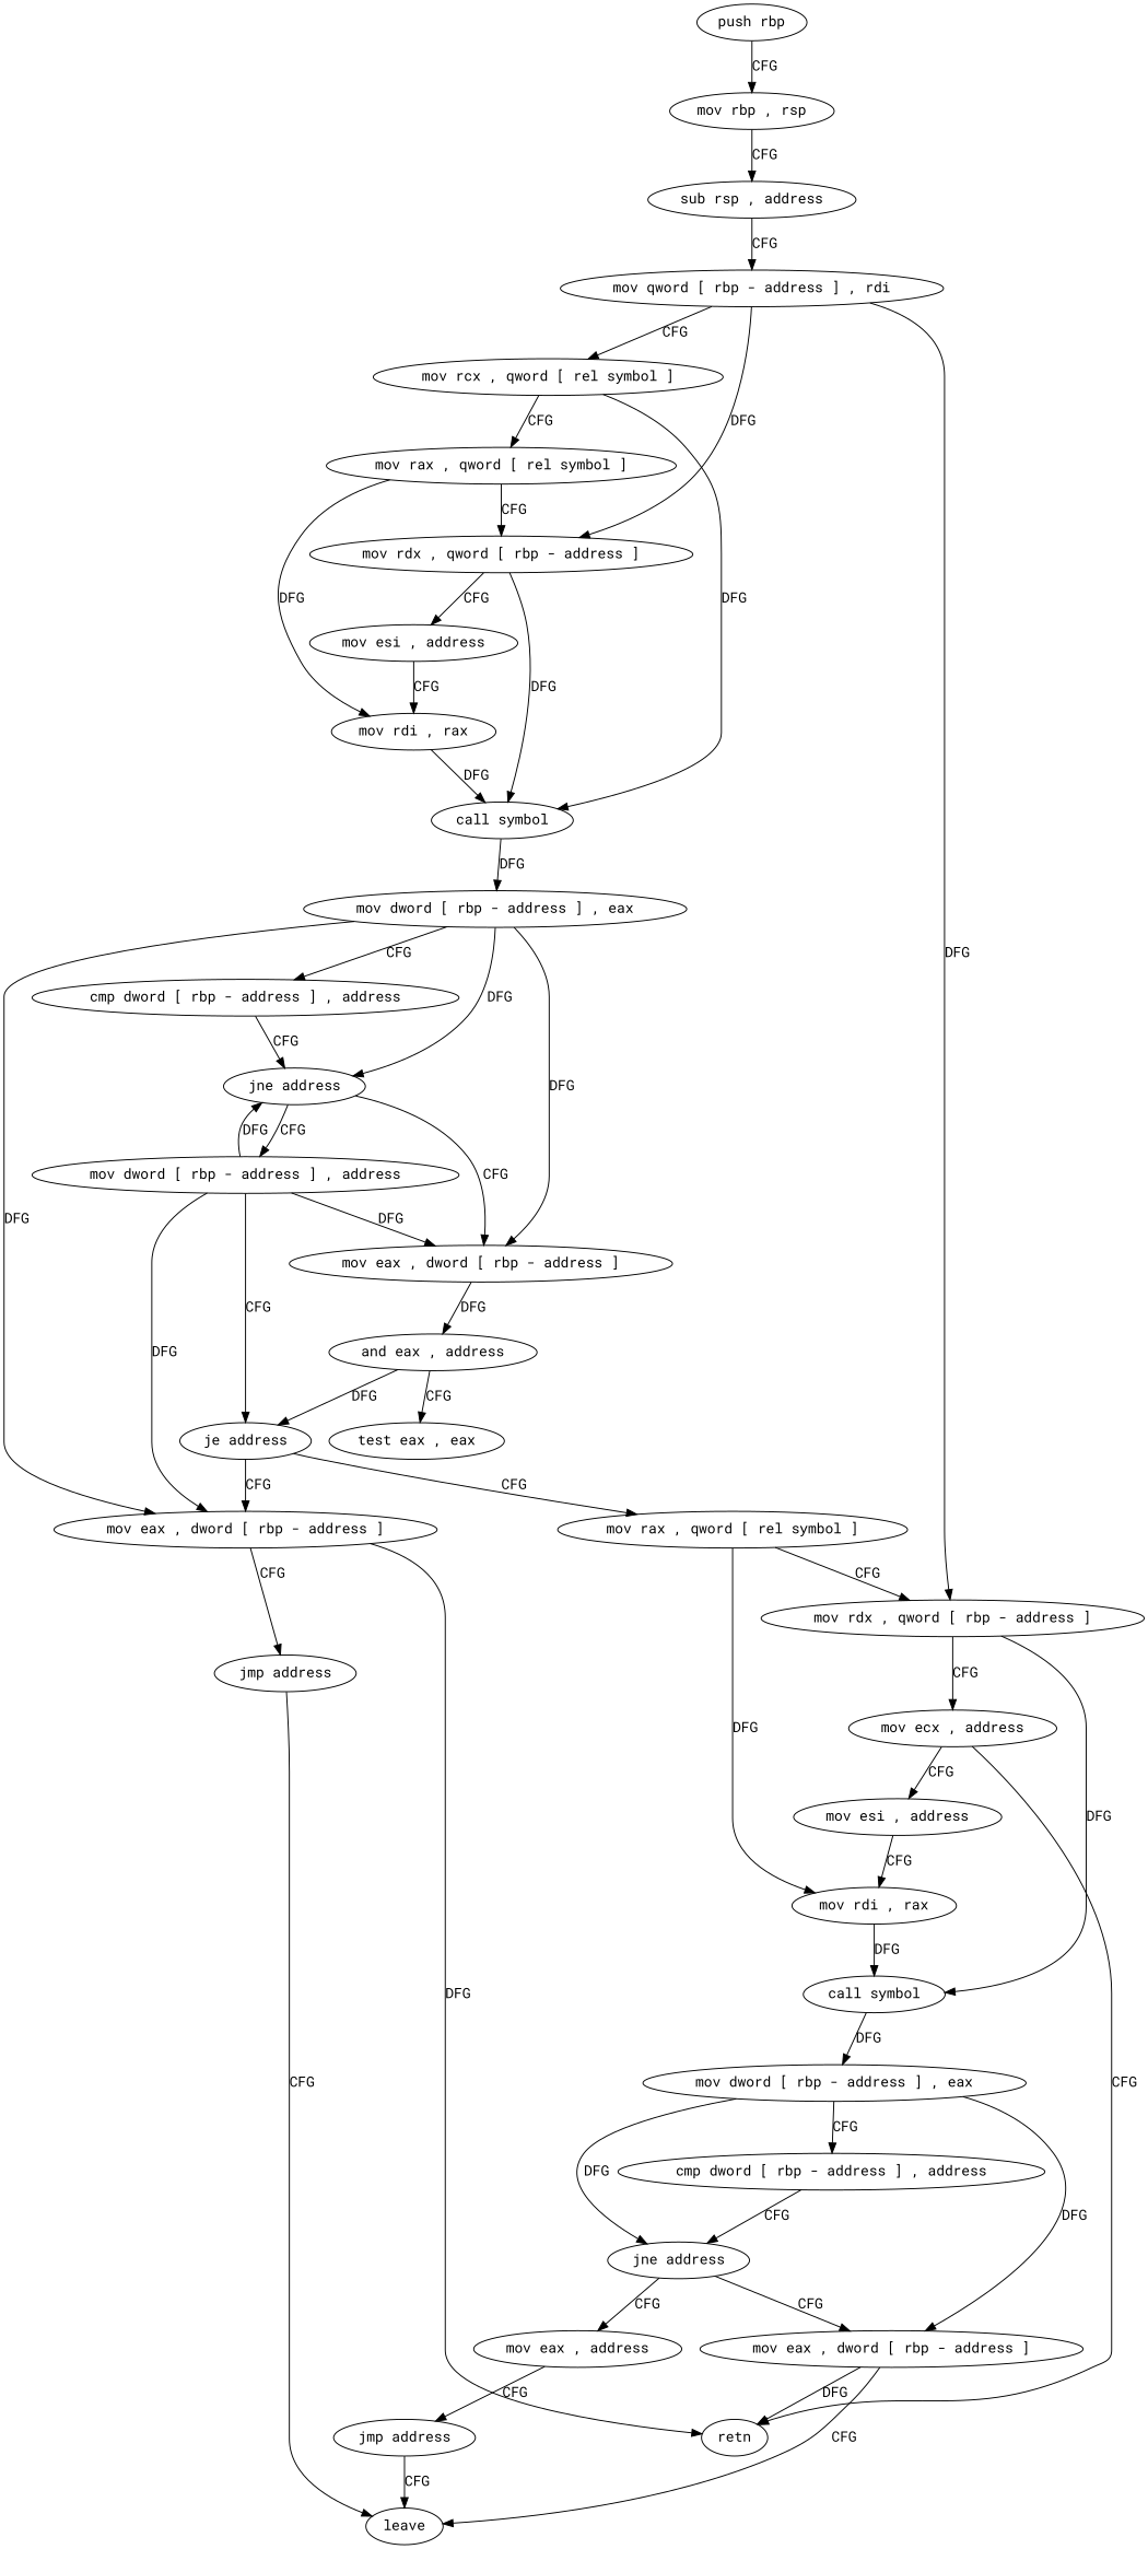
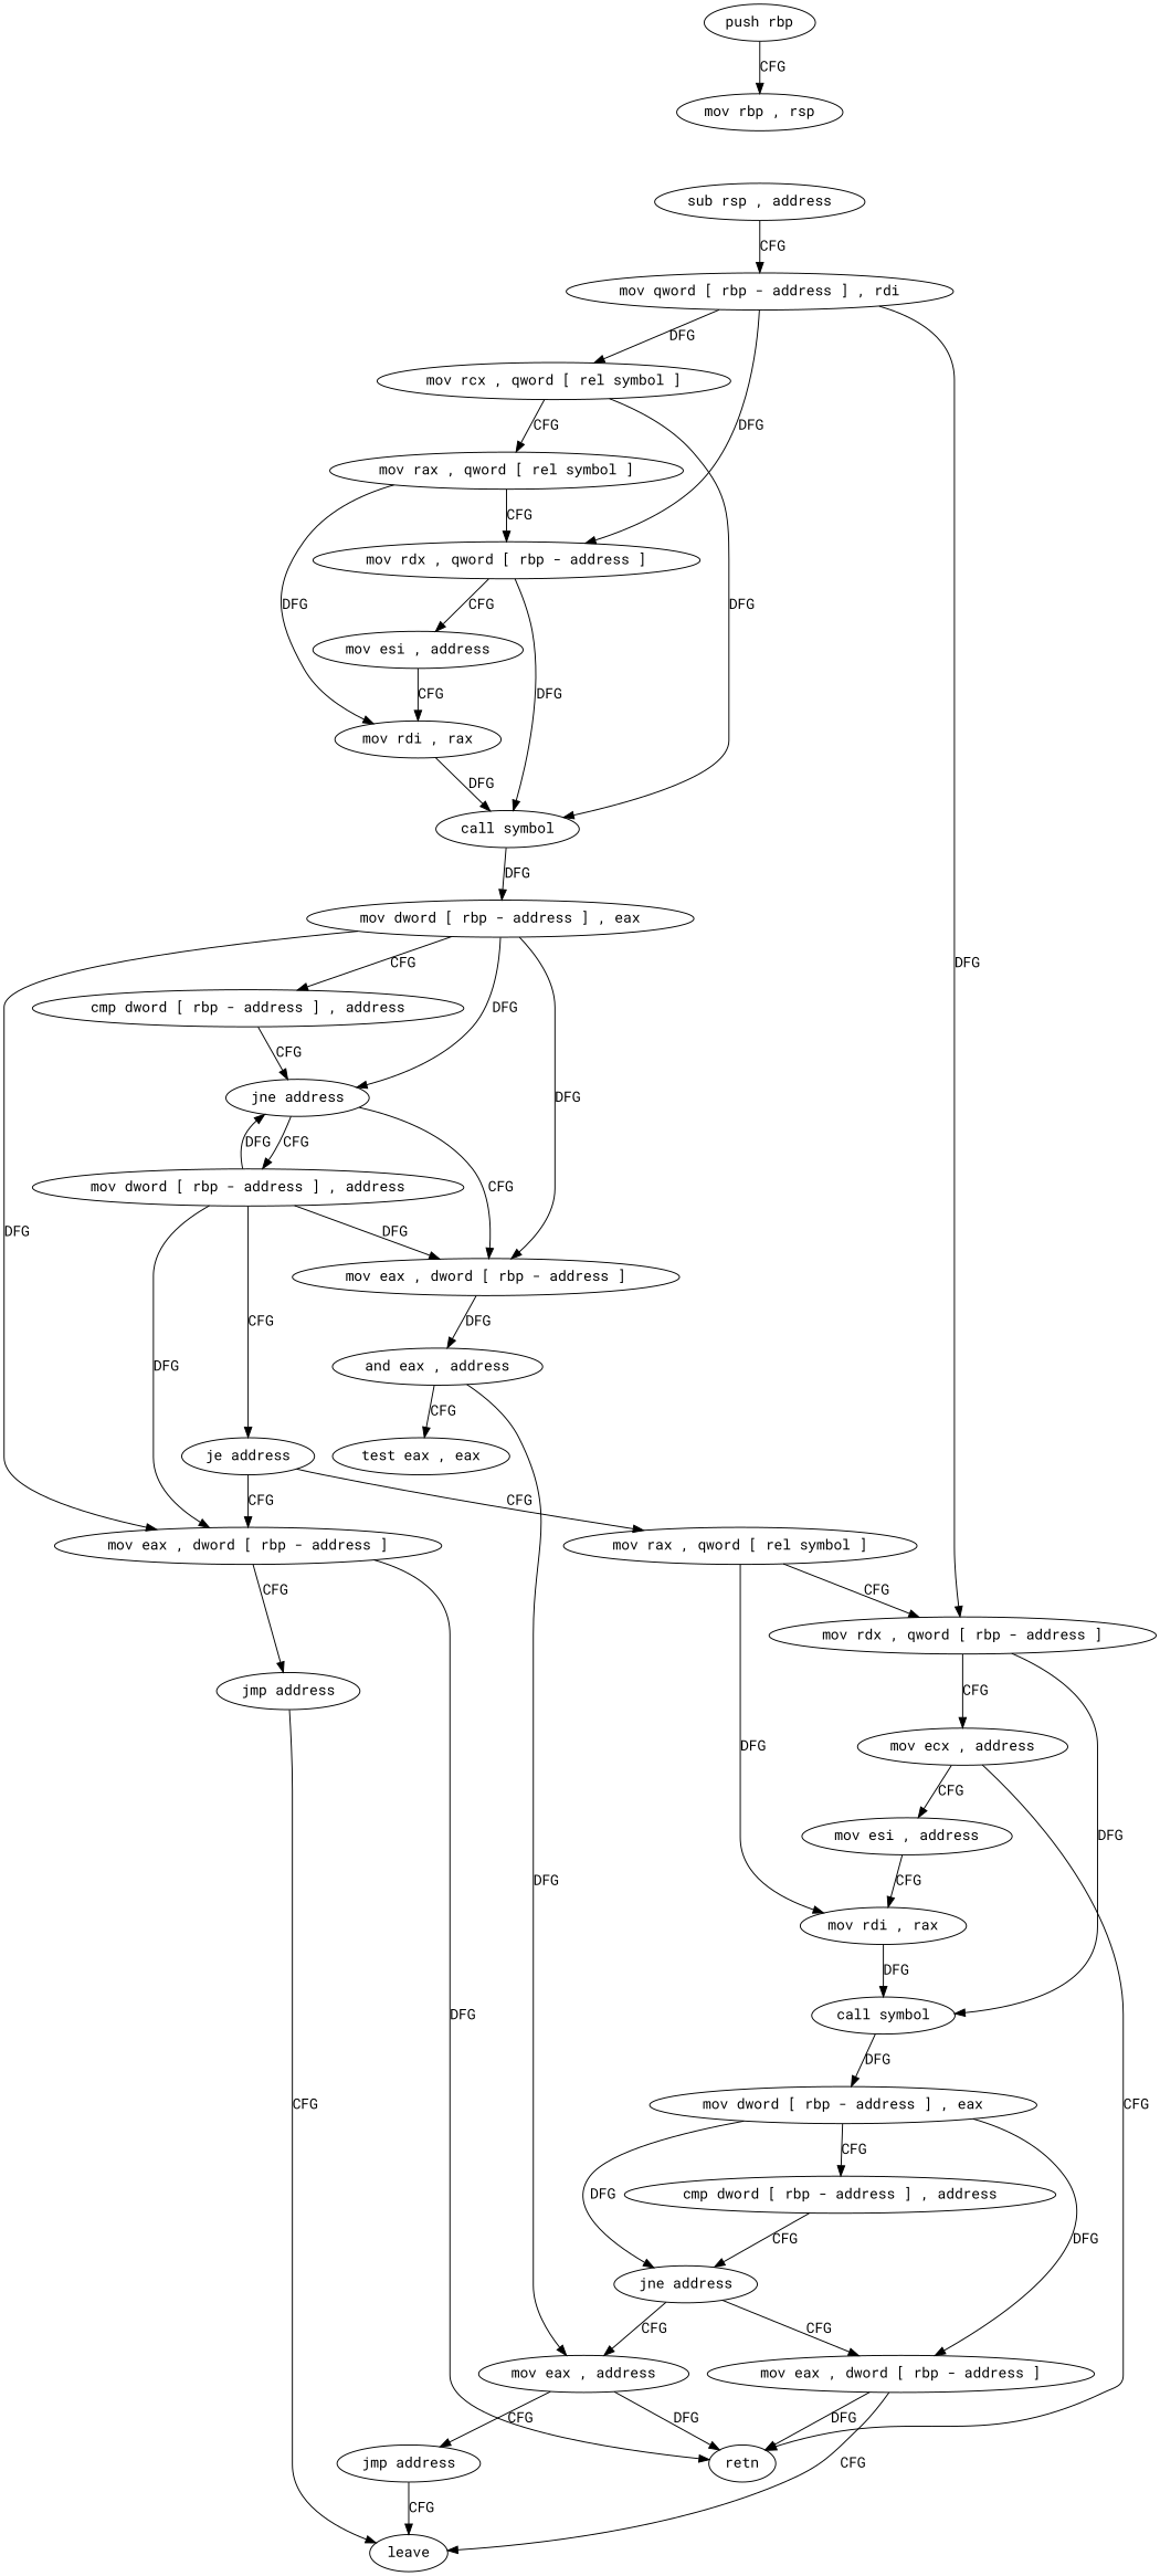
  digraph {
    fontname="Roboto Mono"
    node [fontname="Roboto Mono"]
    edge [fontname="Roboto Mono"]
    n1 [label="push rbp"]
    n2 [label="mov rbp , rsp"]
    n3 [label="sub rsp , address"]
    n4 [label="mov qword [ rbp - address ] , rdi"]
    n5 [label="mov rcx , qword [ rel symbol ]"]
    n6 [label="mov rdx , qword [ rbp - address ]"]
    n7 [label="mov rdx , qword [ rbp - address ]"]
    n8 [label="mov rax , qword [ rel symbol ]"]
    n9 [label="call symbol"]
    n10 [label="mov esi , address"]
    n11 [label="mov ecx , address"]
    n12 [label="call symbol"]
    n13 [label="mov rdi , rax"]
    n14 [label="mov dword [ rbp - address ] , eax"]
    n15 [label="cmp dword [ rbp - address ] , address"]
    n16 [label="jne address"]
    n17 [label="mov eax , dword [ rbp - address ]"]
    n18 [label="mov eax , dword [ rbp - address ]"]
    n19 [label="mov dword [ rbp - address ] , address"]
    n20 [label="and eax , address"]
    n21 [label="jmp address"]
    n22 [label=retn]
    n23 [label="je address"]
    n24 [label="test eax , eax"]
    n25 [label="mov rax , qword [ rel symbol ]"]
    n26 [label="mov rdi , rax"]
    n27 [label=leave]
    n28 [label="mov esi , address"]
    n29 [label="mov dword [ rbp - address ] , eax"]
    n30 [label="cmp dword [ rbp - address ] , address"]
    n31 [label="jne address"]
    n32 [label="mov eax , dword [ rbp - address ]"]
    n33 [label="mov eax , address"]
    n34 [label="jmp address"]
    n1 -> n2 [label=CFG]
-   n2 -> n3 [label=CFG]
    n3 -> n4 [label=CFG]
-   n4 -> n5 [label=CFG]
+   n4 -> n5 [label=DFG]
    n4 -> n6 [label=DFG]
    n4 -> n7 [label=DFG]
    n5 -> n8 [label=CFG]
    n5 -> n9 [label=DFG]
    n6 -> n9 [label=DFG]
    n6 -> n10 [label=CFG]
    n7 -> n11 [label=CFG]
    n7 -> n12 [label=DFG]
    n8 -> n6 [label=CFG]
    n8 -> n13 [label=DFG]
    n9 -> n14 [label=DFG]
    n10 -> n13 [label=CFG]
    n11 -> n22 [label=CFG]
    n11 -> n28 [label=CFG]
    n12 -> n29 [label=DFG]
    n13 -> n9 [label=DFG]
    n14 -> n15 [label=CFG]
    n14 -> n16 [label=DFG]
    n14 -> n17 [label=DFG]
    n14 -> n18 [label=DFG]
    n15 -> n16 [label=CFG]
    n16 -> n17 [label=CFG]
    n16 -> n19 [label=CFG]
    n17 -> n20 [label=DFG]
    n18 -> n21 [label=CFG]
    n18 -> n22 [label=DFG]
    n19 -> n16 [label=DFG]
    n19 -> n17 [label=DFG]
    n19 -> n18 [label=DFG]
    n19 -> n23 [label=CFG]
-   n20 -> n23 [label=DFG]
+   n20 -> n33 [label=DFG]
    n20 -> n24 [label=CFG]
    n21 -> n27 [label=CFG]
    n23 -> n18 [label=CFG]
    n23 -> n25 [label=CFG]
    n25 -> n7 [label=CFG]
    n25 -> n26 [label=DFG]
    n26 -> n12 [label=DFG]
    n28 -> n26 [label=CFG]
    n29 -> n30 [label=CFG]
    n29 -> n31 [label=DFG]
    n29 -> n32 [label=DFG]
    n30 -> n31 [label=CFG]
    n31 -> n32 [label=CFG]
    n31 -> n33 [label=CFG]
    n32 -> n22 [label=DFG]
    n32 -> n27 [label=CFG]
+   n33 -> n22 [label=DFG]
    n33 -> n34 [label=CFG]
    n34 -> n27 [label=CFG]
  }
